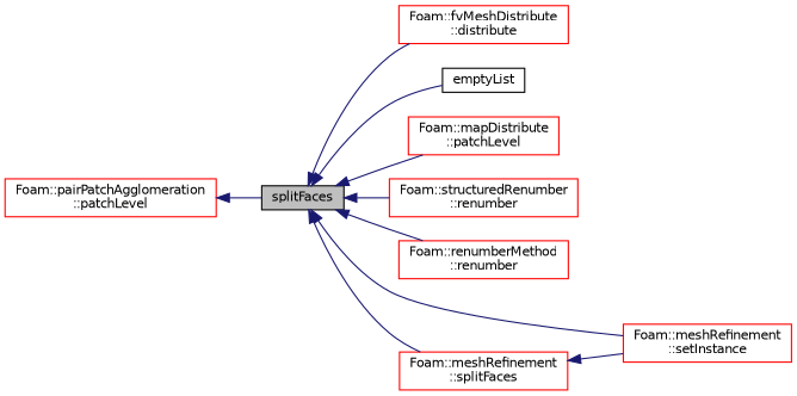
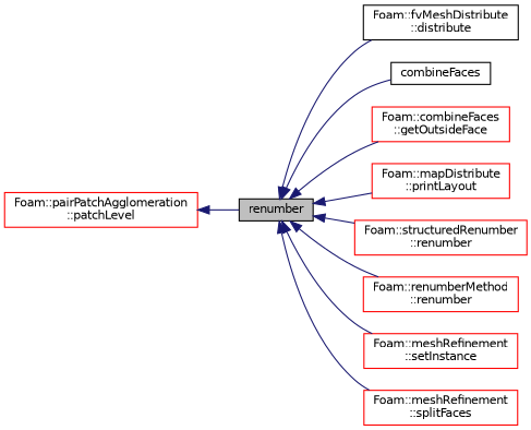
  digraph {
    rankdir=LR
    node [color=red fontname=Helvetica fontsize=10 shape=record]
    edge [color=midnightblue dir=back fontname=Helvetica fontsize=10 labelfontname=Helvetica labelfontsize=10 style=solid]
-   n1 [color=black fillcolor=grey75 fontcolor=black height=0.2 label=splitFaces style=filled width=0.4]
-   n2 [height=0.2 label="Foam::fvMeshDistribute\l::distribute" width=0.4]
-   n3 [color=black height=0.2 label=emptyList width=0.4]
-   n5 [height=0.2 label="Foam::mapDistribute\l::patchLevel" width=0.4]
+   n1 [color=black fillcolor=grey75 fontcolor=black height=0.2 label=renumber style=filled width=0.4]
+   n2 [color=black height=0.2 label="Foam::fvMeshDistribute\l::distribute" width=0.4]
+   n3 [color=black height=0.2 label=combineFaces width=0.4]
+   n4 [height=0.2 label="Foam::combineFaces\l::getOutsideFace" width=0.4]
+   n5 [height=0.2 label="Foam::mapDistribute\l::printLayout" width=0.4]
    n6 [height=0.2 label="Foam::structuredRenumber\l::renumber" width=0.4]
    n7 [height=0.2 label="Foam::renumberMethod\l::renumber" width=0.4]
    n8 [height=0.2 label="Foam::meshRefinement\l::setInstance" width=0.4]
    n9 [height=0.2 label="Foam::meshRefinement\l::splitFaces" width=0.4]
    n10 [height=0.2 label="Foam::pairPatchAgglomeration\l::patchLevel" width=0.4]
    n1 -> n2
    n1 -> n3
+   n1 -> n4
    n1 -> n5
    n1 -> n6
    n1 -> n7
    n1 -> n8
    n1 -> n9
-   n9 -> n8
    n10 -> n1
  }
